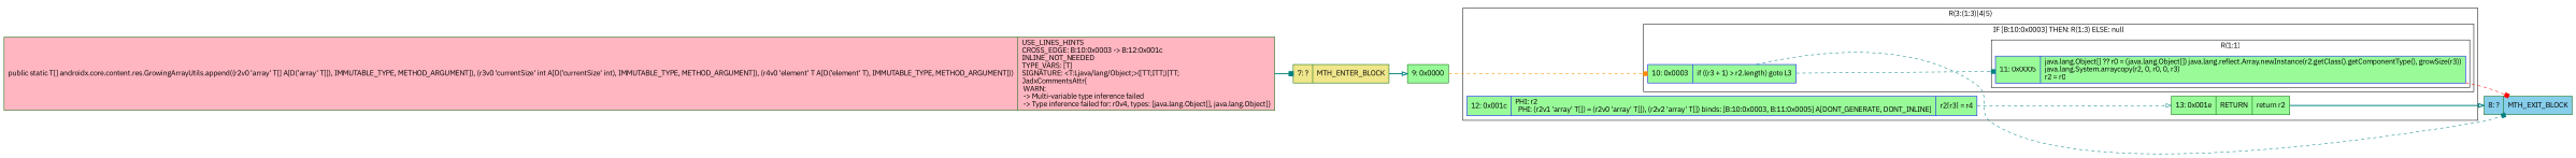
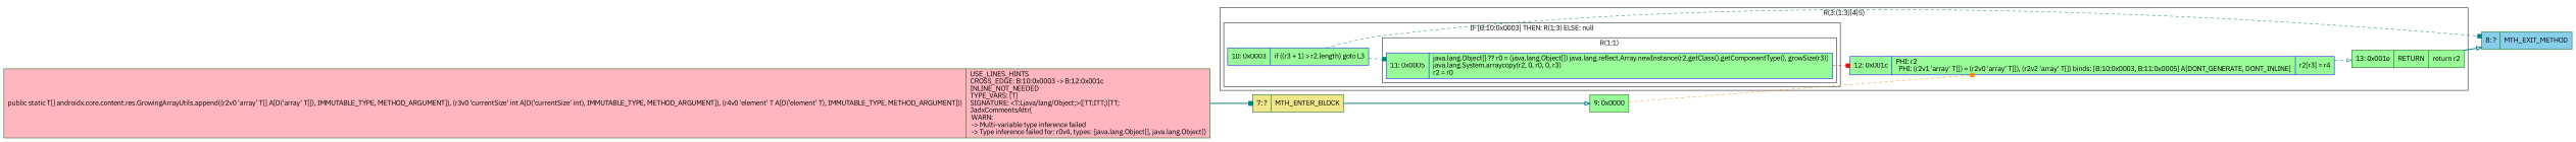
  digraph {
    fontname="IBM Plex Sans"
    rankdir=LR
    node [color=darkgreen fillcolor=palegreen fontname="IBM Plex Sans" shape=record style=filled]
    edge [arrowhead=box color=teal fontname="IBM Plex Sans" style=dashed]
    n1 [color=blue label="{11\:\ 0x0005|java.lang.Object[] ?? r0 = (java.lang.Object[]) java.lang.reflect.Array.newInstance(r2.getClass().getComponentType(), growSize(r3))\ljava.lang.System.arraycopy(r2, 0, r0, 0, r3)\lr2 = r0\l}"]
    n2 [color=blue label="{10\:\ 0x0003|if ((r3 + 1) \> r2.length) goto L3\l}"]
    n3 [color=blue label="{12\:\ 0x001c|PHI: r2 \l  PHI: (r2v1 'array' T[]) = (r2v0 'array' T[]), (r2v2 'array' T[]) binds: [B:10:0x0003, B:11:0x0005] A[DONT_GENERATE, DONT_INLINE]\l|r2[r3] = r4\l}"]
    n4 [label="{13\:\ 0x001e|RETURN\l|return r2\l}"]
-   n5 [fillcolor=skyblue label="{8\:\ ?|MTH_EXIT_BLOCK\l}"]
+   n5 [fillcolor=skyblue label="{8\:\ ?|MTH_EXIT_METHOD\l}"]
    n6 [fillcolor=khaki label="{7\:\ ?|MTH_ENTER_BLOCK\l}"]
    n7 [label="{9\:\ 0x0000}"]
    n8 [fillcolor=lightpink label="{public static T[] androidx.core.content.res.GrowingArrayUtils.append((r2v0 'array' T[] A[D('array' T[]), IMMUTABLE_TYPE, METHOD_ARGUMENT]), (r3v0 'currentSize' int A[D('currentSize' int), IMMUTABLE_TYPE, METHOD_ARGUMENT]), (r4v0 'element' T A[D('element' T), IMMUTABLE_TYPE, METHOD_ARGUMENT]))  | USE_LINES_HINTS\lCROSS_EDGE: B:10:0x0003 \-\> B:12:0x001c\lINLINE_NOT_NEEDED\lTYPE_VARS: [T]\lSIGNATURE: \<T:Ljava\/lang\/Object;\>([TT;ITT;)[TT;\lJadxCommentsAttr\{\l WARN: \l \-\> Multi\-variable type inference failed\l \-\> Type inference failed for: r0v4, types: [java.lang.Object[], java.lang.Object]\}\l}"]
    subgraph cluster_1 {
      label="R(3:(1:3)|4|5)"
      n3
      n4
      subgraph cluster_2 {
        label="IF [B:10:0x0003] THEN: R(1:3) ELSE: null"
        n2
        subgraph cluster_3 {
          label="R(1:1)"
          n1
        }
      }
    }
-   n1 -> n5 [color=red]
+   n1 -> n3 [color=red]
    n2 -> n1
    n2 -> n5
    n3 -> n4 [arrowhead=onormal]
    n4 -> n5 [arrowhead=onormal style=bold]
    n6 -> n7 [arrowhead=onormal style=bold]
-   n7 -> n2 [color=darkorange]
+   n7 -> n3 [color=darkorange]
    n8 -> n6 [style=bold]
  }
